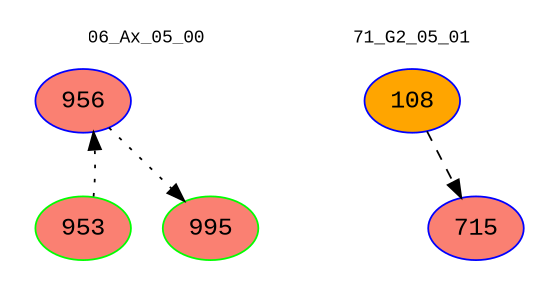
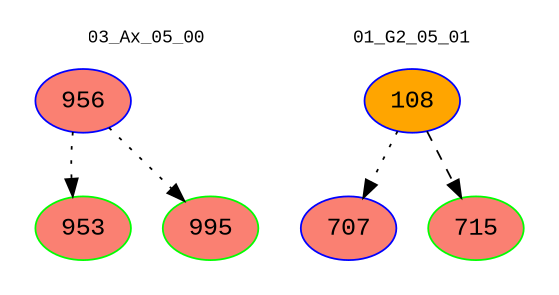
  digraph {
    fontname="Liberation Mono"
    node [color=blue fillcolor=salmon fontname="Liberation Mono" style=filled]
    edge [color=black fontname="Liberation Mono" style=dotted]
    n1 [label=956]
    n2 [color=green label=953]
    n3 [color=green label=995]
    n4 [fillcolor=orange label=108]
-   n6 [label=715]
+   n5 [label=707]
+   n6 [color=green label=715]
    subgraph cluster_1 {
      color=white
      fontsize=10
-     label="06_Ax_05_00"
+     label="03_Ax_05_00"
      n1
      n2
      n3
    }
    subgraph cluster_2 {
      color=white
      fontsize=10
-     label="71_G2_05_01"
+     label="01_G2_05_01"
      n4
+     n5
      n6
    }
-   n2 -> n1
+   n1 -> n2
    n1 -> n3
+   n4 -> n5
    n4 -> n6 [style=dashed]
  }
